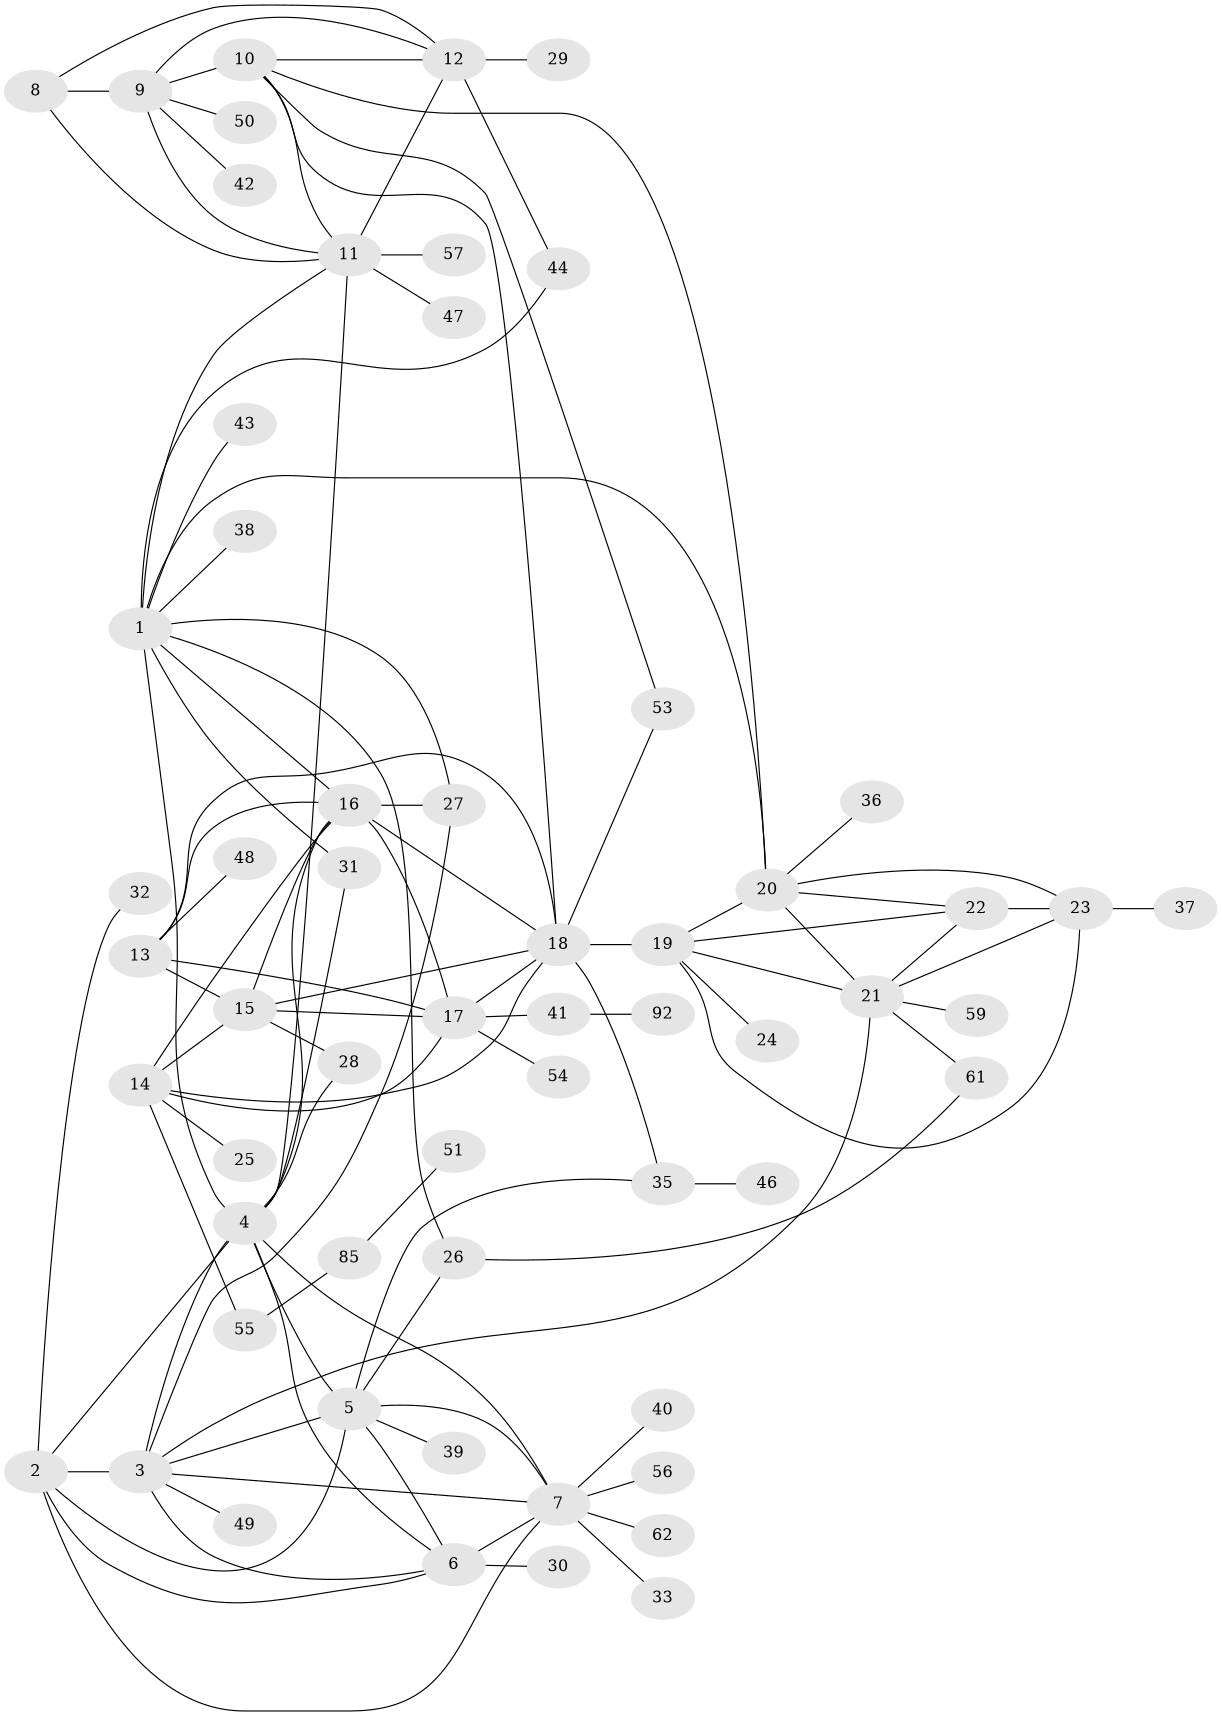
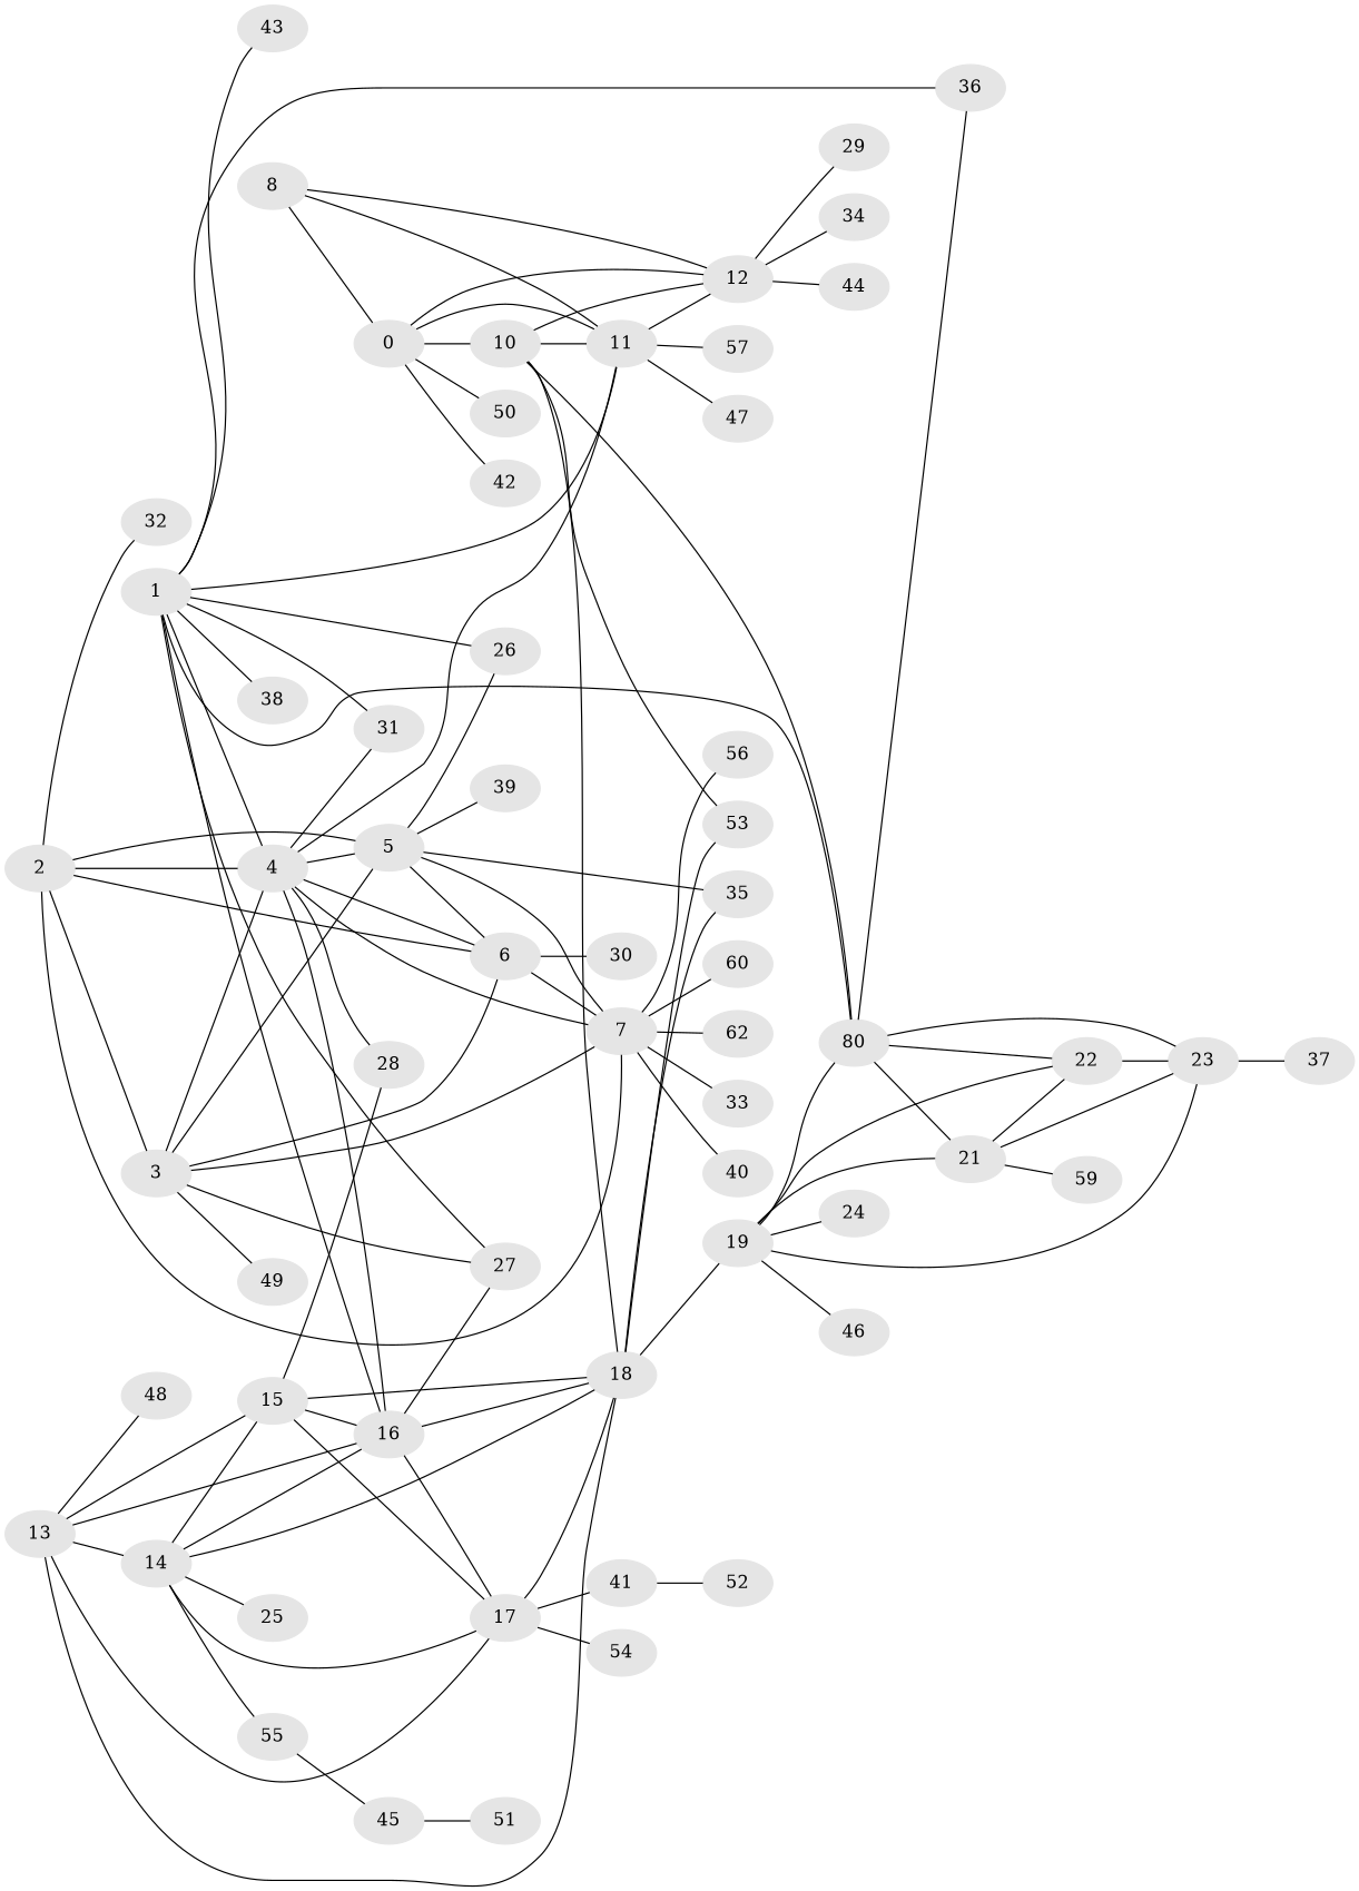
  graph {
    rankdir=LR
    node [color=gray90 style=filled]
    edge [weight=1.0]
    1
    4
    11
    16
-   20
+   20 [label=80]
    26
    27
    31
    36
    38
    43
    5
    6
    7
    28
    12
    47
    57
    18
    17
    21
    22
    23
-   61
    2
    3
    32
    49
    35
    39
    30
    33
    40
    56
+   60
    62
    59
    8
-   9
+   9 [label=0]
    10
    42
    50
    53
    29
+   34
    44
    19
    13
    14
    15
    48
    25
    55
    41
    54
-   45 [label=85]
-   52 [label=92]
+   45
+   52
    24
    46
    37
    51
    1 -- 4
    1 -- 11
    1 -- 16
    1 -- 20
    1 -- 26 [weight=5.0]
    1 -- 27
    1 -- 31
-   1 -- 44 [weight=3.0]
+   1 -- 36 [weight=3.0]
    1 -- 38
    1 -- 43 [weight=2.0]
    4 -- 11
    4 -- 16 [weight=4.0]
    4 -- 31 [weight=2.0]
    4 -- 5
    4 -- 6
    4 -- 7
    4 -- 28
    11 -- 12
    11 -- 47
    11 -- 57
    16 -- 27
    16 -- 18
    16 -- 17
    20 -- 36
    20 -- 21 [weight=2.0]
    20 -- 22 [weight=4.0]
    20 -- 23 [weight=2.0]
-   26 -- 61
    5 -- 26
    5 -- 6
    5 -- 7
    5 -- 35 [weight=3.0]
    5 -- 39
    6 -- 7
    6 -- 30
    7 -- 33
    7 -- 40
    7 -- 56
+   7 -- 60
    7 -- 62
    12 -- 29
+   12 -- 34
    12 -- 44 [weight=3.0]
    18 -- 35
    18 -- 53
    18 -- 19
    17 -- 18
    17 -- 41
    17 -- 54
    21 -- 22
    21 -- 23
-   21 -- 61
    21 -- 59
    22 -- 23
    23 -- 37 [weight=3.0]
    2 -- 4
    2 -- 5
    2 -- 6
    2 -- 7
    2 -- 3
    2 -- 32 [weight=2.0]
    3 -- 4
    3 -- 27
    3 -- 5
    3 -- 6
    3 -- 7
-   3 -- 21
    3 -- 49 [weight=3.0]
    8 -- 11
    8 -- 12
    8 -- 9
    9 -- 11
    9 -- 12
    9 -- 10 [weight=2.0]
    9 -- 42
    9 -- 50
    10 -- 11 [weight=2.0]
    10 -- 20
    10 -- 12 [weight=2.0]
    10 -- 18
    10 -- 53
    19 -- 20 [weight=2.0]
    19 -- 21
    19 -- 22
    19 -- 23
    19 -- 24
-   35 -- 46
+   19 -- 46
    13 -- 16
    13 -- 18
    13 -- 17
+   13 -- 14
    13 -- 15
    13 -- 48
    14 -- 16
    14 -- 18
    14 -- 17
    14 -- 15
    14 -- 25
    14 -- 55
    15 -- 16
    15 -- 28
    15 -- 18
    15 -- 17
    55 -- 45
    41 -- 52
    45 -- 51
  }
